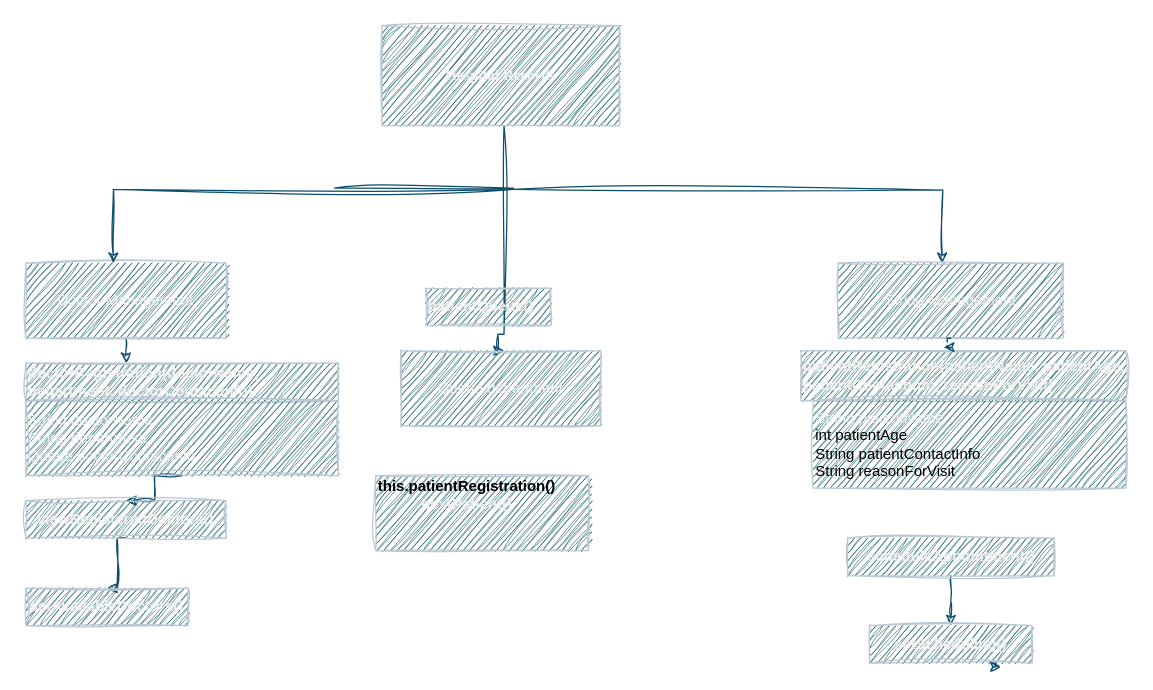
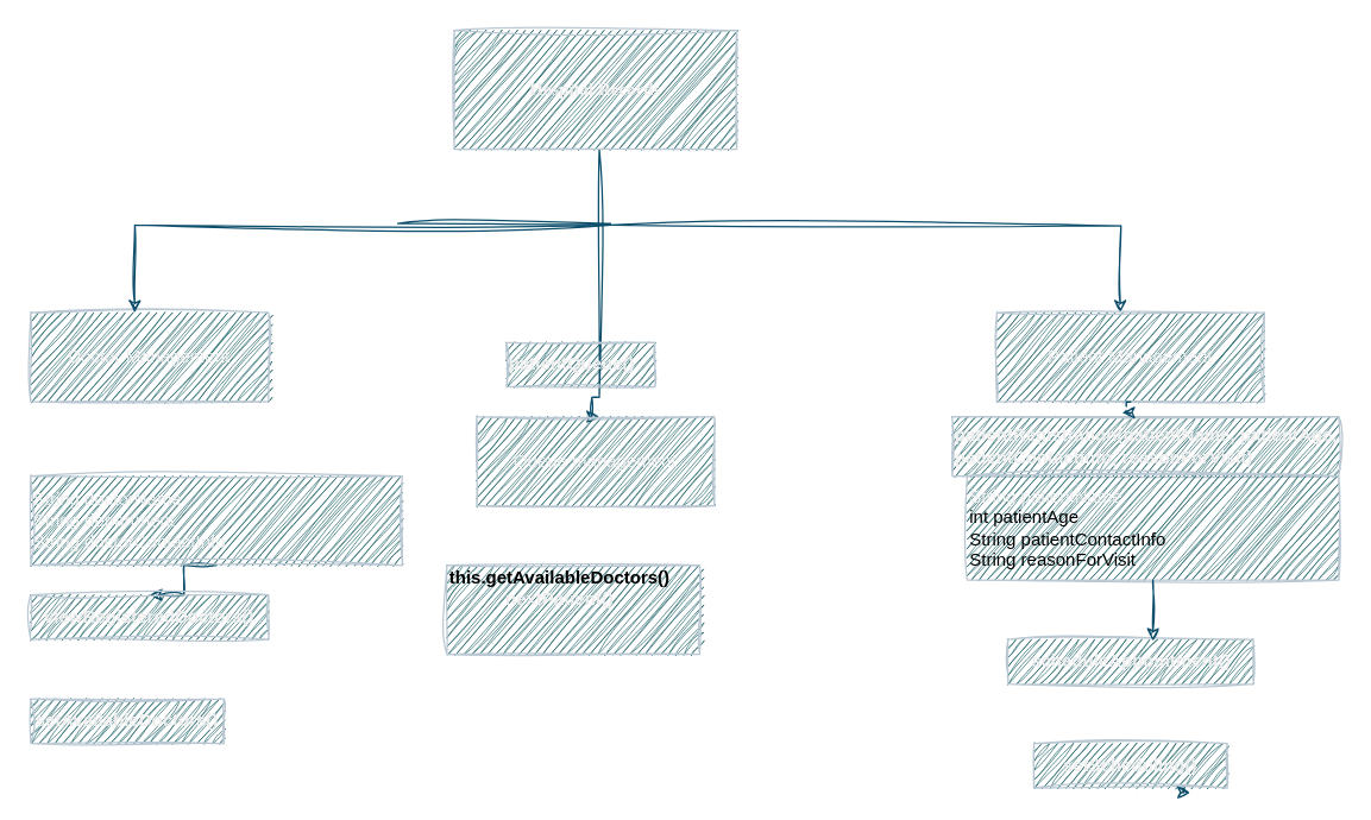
  <mxCell id="0" />
  <mxCell id="1" parent="0" />
  <mxCell id="2" style="edgeStyle=orthogonalEdgeStyle;rounded=0;orthogonalLoop=1;jettySize=auto;html=1;labelBackgroundColor=none;strokeColor=#0B4D6A;fontColor=default;sketch=1;curveFitting=1;jiggle=2;" edge="1" parent="1"><mxGeometry relative="1" as="geometry"><mxPoint x="753" y="210" as="targetPoint" /><mxPoint x="410" y="151" as="sourcePoint" /></mxGeometry></mxCell>
  <mxCell id="3" style="edgeStyle=orthogonalEdgeStyle;rounded=0;orthogonalLoop=1;jettySize=auto;html=1;exitX=0.5;exitY=1;exitDx=0;exitDy=0;labelBackgroundColor=none;strokeColor=#0B4D6A;fontColor=default;sketch=1;curveFitting=1;jiggle=2;" edge="1" parent="1"><mxGeometry relative="1" as="geometry"><mxPoint x="402.5" y="280" as="targetPoint" /><mxPoint x="402.5" y="100" as="sourcePoint" /><Array as="points"><mxPoint x="397.5" y="267" /></Array></mxGeometry></mxCell>
  <mxCell id="4" value="Hospital Records" style="rounded=0;whiteSpace=wrap;html=1;fontStyle=1;fontFamily=Verdana;labelBackgroundColor=none;fillColor=#09555B;strokeColor=#BAC8D3;fontColor=#EEEEEE;sketch=1;curveFitting=1;jiggle=2;" vertex="1" parent="1"><mxGeometry x="305" y="20" width="190" height="80" as="geometry" /></mxCell>
- <mxCell id="5" value="String Management" style="rounded=0;whiteSpace=wrap;html=1;labelBackgroundColor=none;fillColor=#09555B;strokeColor=#BAC8D3;fontColor=#EEEEEE;sketch=1;curveFitting=1;jiggle=2;" vertex="1" parent="1"><mxGeometry x="670" y="210" width="180" height="60" as="geometry" /></mxCell>
- <mxCell id="6" style="edgeStyle=elbowEdgeStyle;rounded=0;orthogonalLoop=1;jettySize=auto;html=1;exitX=0.5;exitY=1;exitDx=0;exitDy=0;labelBackgroundColor=none;strokeColor=#0B4D6A;fontColor=default;sketch=1;curveFitting=1;jiggle=2;" edge="1" parent="1" source="7" target="10"><mxGeometry relative="1" as="geometry" /></mxCell>
+ <mxCell id="5" value="Patient Management" style="rounded=0;whiteSpace=wrap;html=1;labelBackgroundColor=none;fillColor=#09555B;strokeColor=#BAC8D3;fontColor=#EEEEEE;sketch=1;curveFitting=1;jiggle=2;" vertex="1" parent="1"><mxGeometry x="670" y="210" width="180" height="60" as="geometry" /></mxCell>
  <mxCell id="7" value="Doctor Management" style="rounded=0;whiteSpace=wrap;html=1;labelBackgroundColor=none;fillColor=#09555B;strokeColor=#BAC8D3;fontColor=#EEEEEE;sketch=1;curveFitting=1;jiggle=2;" vertex="1" parent="1"><mxGeometry x="20" y="210" width="160" height="60" as="geometry" /></mxCell>
- <mxCell id="8" value="Queue department" style="rounded=0;whiteSpace=wrap;html=1;labelBackgroundColor=none;fillColor=#09555B;strokeColor=#BAC8D3;fontColor=#EEEEEE;sketch=1;curveFitting=1;jiggle=2;" vertex="1" parent="1"><mxGeometry x="320" y="280" width="160" height="60" as="geometry" /></mxCell>
+ <mxCell id="8" value="Queue management" style="rounded=0;whiteSpace=wrap;html=1;labelBackgroundColor=none;fillColor=#09555B;strokeColor=#BAC8D3;fontColor=#EEEEEE;sketch=1;curveFitting=1;jiggle=2;" vertex="1" parent="1"><mxGeometry x="320" y="280" width="160" height="60" as="geometry" /></mxCell>
  <mxCell id="9" style="edgeStyle=orthogonalEdgeStyle;rounded=0;orthogonalLoop=1;jettySize=auto;html=1;labelBackgroundColor=none;strokeColor=#0B4D6A;fontColor=default;sketch=1;curveFitting=1;jiggle=2;" edge="1" parent="1"><mxGeometry relative="1" as="geometry"><mxPoint x="90" y="210" as="targetPoint" /><mxPoint x="267" y="150" as="sourcePoint" /><Array as="points"><mxPoint x="410" y="150" /><mxPoint x="410" y="151" /><mxPoint x="90" y="151" /></Array></mxGeometry></mxCell>
- <mxCell id="10" value="doctorRegistration(doctorName, department, doctorContactInfo)" style="rounded=0;whiteSpace=wrap;html=1;fontStyle=1;align=left;labelBackgroundColor=none;fillColor=#09555B;strokeColor=#BAC8D3;fontColor=#EEEEEE;sketch=1;curveFitting=1;jiggle=2;" vertex="1" parent="1"><mxGeometry x="20" y="290" width="250" height="30" as="geometry" /></mxCell>
  <mxCell id="11" style="edgeStyle=elbowEdgeStyle;rounded=0;orthogonalLoop=1;jettySize=auto;html=1;exitX=0.5;exitY=1;exitDx=0;exitDy=0;labelBackgroundColor=none;strokeColor=#0B4D6A;fontColor=default;sketch=1;curveFitting=1;jiggle=2;" edge="1" parent="1"><mxGeometry relative="1" as="geometry"><mxPoint x="85" y="410" as="sourcePoint" /><mxPoint x="85" y="410" as="targetPoint" /></mxGeometry></mxCell>
  <mxCell id="12" style="edgeStyle=elbowEdgeStyle;rounded=0;orthogonalLoop=1;jettySize=auto;html=1;exitX=0.5;exitY=1;exitDx=0;exitDy=0;entryX=0.5;entryY=0;entryDx=0;entryDy=0;labelBackgroundColor=none;strokeColor=#0B4D6A;fontColor=default;sketch=1;curveFitting=1;jiggle=2;" edge="1" parent="1" source="13" target="15"><mxGeometry relative="1" as="geometry" /></mxCell>
- <mxCell id="13" value="String doctorName&lt;div&gt;String department&lt;/div&gt;&lt;div&gt;Queue doctorContactInfo&lt;/div&gt;" style="rounded=0;whiteSpace=wrap;html=1;align=left;labelBackgroundColor=none;fillColor=#09555B;strokeColor=#BAC8D3;fontColor=#EEEEEE;sketch=1;curveFitting=1;jiggle=2;" vertex="1" parent="1"><mxGeometry x="20" y="320" width="250" height="60" as="geometry" /></mxCell>
- <mxCell id="14" style="edgeStyle=elbowEdgeStyle;rounded=0;orthogonalLoop=1;jettySize=auto;html=1;exitX=0.5;exitY=1;exitDx=0;exitDy=0;entryX=0.5;entryY=0;entryDx=0;entryDy=0;labelBackgroundColor=none;strokeColor=#0B4D6A;fontColor=default;sketch=1;curveFitting=1;jiggle=2;" edge="1" parent="1" source="15" target="16"><mxGeometry relative="1" as="geometry" /></mxCell>
+ <mxCell id="13" value="String doctorName&lt;div&gt;String department&lt;/div&gt;&lt;div&gt;String doctorContactInfo&lt;/div&gt;" style="rounded=0;whiteSpace=wrap;html=1;align=left;labelBackgroundColor=none;fillColor=#09555B;strokeColor=#BAC8D3;fontColor=#EEEEEE;sketch=1;curveFitting=1;jiggle=2;" vertex="1" parent="1"><mxGeometry x="20" y="320" width="250" height="60" as="geometry" /></mxCell>
  <mxCell id="15" value="viewRegisteredDoctors()" style="rounded=0;whiteSpace=wrap;html=1;fontStyle=1;labelBackgroundColor=none;fillColor=#09555B;strokeColor=#BAC8D3;fontColor=#EEEEEE;sketch=1;curveFitting=1;jiggle=2;" vertex="1" parent="1"><mxGeometry x="20" y="400" width="160" height="30" as="geometry" /></mxCell>
  <mxCell id="16" value="setAvailableDoctors()" style="rounded=0;whiteSpace=wrap;html=1;fontStyle=1;labelBackgroundColor=none;fillColor=#09555B;strokeColor=#BAC8D3;fontColor=#EEEEEE;sketch=1;curveFitting=1;jiggle=2;" vertex="1" parent="1"><mxGeometry x="20" y="470" width="130" height="30" as="geometry" /></mxCell>
  <mxCell id="17" value="patientRegistration(patientName, patientAge, patientContactInfo, reasonForVisit)" style="rounded=0;whiteSpace=wrap;html=1;fontStyle=1;align=left;labelBackgroundColor=none;fillColor=#09555B;strokeColor=#BAC8D3;fontColor=#EEEEEE;sketch=1;curveFitting=1;jiggle=2;" vertex="1" parent="1"><mxGeometry x="640" y="280" width="260" height="40" as="geometry" /></mxCell>
  <mxCell id="18" value="String patientName&lt;div&gt;&lt;span style=&quot;background-color: transparent; color: light-dark(rgb(0, 0, 0), rgb(255, 255, 255));&quot;&gt;int patientAge&lt;/span&gt;&lt;/div&gt;&lt;div&gt;&lt;span style=&quot;background-color: transparent; color: light-dark(rgb(0, 0, 0), rgb(255, 255, 255));&quot;&gt;String patientContactInfo&lt;/span&gt;&lt;/div&gt;&lt;div&gt;&lt;span style=&quot;background-color: transparent; color: light-dark(rgb(0, 0, 0), rgb(255, 255, 255));&quot;&gt;String reasonForVisit&lt;/span&gt;&lt;/div&gt;" style="rounded=0;whiteSpace=wrap;html=1;align=left;labelBackgroundColor=none;fillColor=#09555B;strokeColor=#BAC8D3;fontColor=#EEEEEE;sketch=1;curveFitting=1;jiggle=2;" vertex="1" parent="1"><mxGeometry x="650" y="320" width="250" height="70" as="geometry" /></mxCell>
- <mxCell id="19" style="edgeStyle=elbowEdgeStyle;rounded=0;orthogonalLoop=1;jettySize=auto;html=1;exitX=0.5;exitY=1;exitDx=0;exitDy=0;entryX=0.5;entryY=0;entryDx=0;entryDy=0;labelBackgroundColor=none;strokeColor=#0B4D6A;fontColor=default;sketch=1;curveFitting=1;jiggle=2;" edge="1" parent="1" source="20" target="23"><mxGeometry relative="1" as="geometry" /></mxCell>
  <mxCell id="20" value="scheduleAppointment()" style="rounded=0;whiteSpace=wrap;html=1;fontStyle=1;labelBackgroundColor=none;fillColor=#09555B;strokeColor=#BAC8D3;fontColor=#EEEEEE;sketch=1;curveFitting=1;jiggle=2;" vertex="1" parent="1"><mxGeometry x="677.5" y="430" width="165" height="30" as="geometry" /></mxCell>
  <mxCell id="21" style="edgeStyle=elbowEdgeStyle;rounded=0;orthogonalLoop=1;jettySize=auto;html=1;exitX=0.5;exitY=1;exitDx=0;exitDy=0;entryX=0.44;entryY=-0.067;entryDx=0;entryDy=0;entryPerimeter=0;labelBackgroundColor=none;strokeColor=#0B4D6A;fontColor=default;sketch=1;curveFitting=1;jiggle=2;dashed=1;" edge="1" parent="1" source="5" target="17"><mxGeometry relative="1" as="geometry" /></mxCell>
+ <mxCell id="22" style="edgeStyle=elbowEdgeStyle;rounded=0;orthogonalLoop=1;jettySize=auto;html=1;exitX=0.5;exitY=1;exitDx=0;exitDy=0;entryX=0.591;entryY=0.033;entryDx=0;entryDy=0;entryPerimeter=0;labelBackgroundColor=none;strokeColor=#0B4D6A;fontColor=default;sketch=1;curveFitting=1;jiggle=2;" edge="1" parent="1" source="18" target="20"><mxGeometry relative="1" as="geometry" /></mxCell>
  <mxCell id="23" value="setScheduling()" style="rounded=0;whiteSpace=wrap;html=1;fontStyle=1;labelBackgroundColor=none;fillColor=#09555B;strokeColor=#BAC8D3;fontColor=#EEEEEE;sketch=1;curveFitting=1;jiggle=2;" vertex="1" parent="1"><mxGeometry x="695" y="500" width="130" height="30" as="geometry" /></mxCell>
  <mxCell id="24" style="edgeStyle=elbowEdgeStyle;rounded=0;orthogonalLoop=1;jettySize=auto;html=1;exitX=0.75;exitY=1;exitDx=0;exitDy=0;entryX=0.808;entryY=1.1;entryDx=0;entryDy=0;entryPerimeter=0;labelBackgroundColor=none;strokeColor=#0B4D6A;fontColor=default;sketch=1;curveFitting=1;jiggle=2;" edge="1" parent="1" source="23" target="23"><mxGeometry relative="1" as="geometry" /></mxCell>
  <mxCell id="25" value="patientQueue()" style="rounded=0;whiteSpace=wrap;html=1;fontStyle=1;align=left;labelBackgroundColor=none;fillColor=#09555B;strokeColor=#BAC8D3;fontColor=#EEEEEE;sketch=1;curveFitting=1;jiggle=2;" vertex="1" parent="1"><mxGeometry x="340" y="230" width="100" height="30" as="geometry" /></mxCell>
  <mxCell id="26" style="edgeStyle=elbowEdgeStyle;rounded=0;orthogonalLoop=1;jettySize=auto;html=1;exitX=0.5;exitY=1;exitDx=0;exitDy=0;labelBackgroundColor=none;strokeColor=#0B4D6A;fontColor=default;sketch=1;curveFitting=1;jiggle=2;" edge="1" parent="1" source="25" target="25"><mxGeometry relative="1" as="geometry" /></mxCell>
- <mxCell id="27" value="&lt;div style=&quot;text-align: center;&quot;&gt;&lt;span style=&quot;font-weight: 700; background-color: transparent; color: light-dark(rgb(0, 0, 0), rgb(255, 255, 255));&quot;&gt;this.patientRegistration()&lt;/span&gt;&lt;/div&gt;&lt;div style=&quot;text-align: center;&quot;&gt;&lt;b&gt;nextPatient()&lt;/b&gt;&lt;/div&gt;&lt;div&gt;&lt;div style=&quot;text-align: center;&quot;&gt;&lt;b&gt;&lt;br&gt;&lt;/b&gt;&lt;/div&gt;&lt;div style=&quot;text-align: center;&quot;&gt;&lt;span style=&quot;font-weight: 700;&quot;&gt;&lt;br&gt;&lt;/span&gt;&lt;/div&gt;&lt;/div&gt;" style="rounded=0;whiteSpace=wrap;html=1;align=left;labelBackgroundColor=none;fillColor=#09555B;strokeColor=#BAC8D3;fontColor=#EEEEEE;sketch=1;curveFitting=1;jiggle=2;" vertex="1" parent="1"><mxGeometry x="300" y="380" width="170" height="60" as="geometry" /></mxCell>
+ <mxCell id="27" value="&lt;div style=&quot;text-align: center;&quot;&gt;&lt;span style=&quot;font-weight: 700; background-color: transparent; color: light-dark(rgb(0, 0, 0), rgb(255, 255, 255));&quot;&gt;this.getAvailableDoctors()&lt;/span&gt;&lt;/div&gt;&lt;div style=&quot;text-align: center;&quot;&gt;&lt;b&gt;nextPatient()&lt;/b&gt;&lt;/div&gt;&lt;div&gt;&lt;div style=&quot;text-align: center;&quot;&gt;&lt;b&gt;&lt;br&gt;&lt;/b&gt;&lt;/div&gt;&lt;div style=&quot;text-align: center;&quot;&gt;&lt;span style=&quot;font-weight: 700;&quot;&gt;&lt;br&gt;&lt;/span&gt;&lt;/div&gt;&lt;/div&gt;" style="rounded=0;whiteSpace=wrap;html=1;align=left;labelBackgroundColor=none;fillColor=#09555B;strokeColor=#BAC8D3;fontColor=#EEEEEE;sketch=1;curveFitting=1;jiggle=2;" vertex="1" parent="1"><mxGeometry x="300" y="380" width="170" height="60" as="geometry" /></mxCell>
